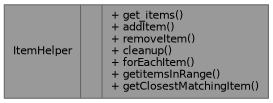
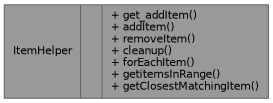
  digraph {
    rankdir=LR
-   n1 [color=gray40 fillcolor=grey60 fontcolor=black fontname=Helvetica fontsize=10 height=0.2 label="{ItemHelper\n||+ get_items()\l+ addItem()\l+ removeItem()\l+ cleanup()\l+ forEachItem()\l+ getitemsInRange()\l+ getClosestMatchingItem()\l}" shape=record style=filled width=0.4]
+   n1 [color=gray40 fillcolor=grey60 fontcolor=black fontname=Helvetica fontsize=10 height=0.2 label="{ItemHelper\n||+ get_addItem()\l+ addItem()\l+ removeItem()\l+ cleanup()\l+ forEachItem()\l+ getitemsInRange()\l+ getClosestMatchingItem()\l}" shape=record style=filled width=0.4]
  }
